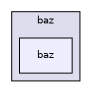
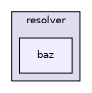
  digraph {
    compound=true
    n1 [fillcolor="#eeeeff" fontname=Helvetica fontsize=10 label=baz pencolor=black shape=box style=filled]
    subgraph cluster_1 {
      bgcolor="#ddddee"
      fontname=Helvetica
      fontsize=10
-     label=baz
+     label=resolver
      pencolor=black
      n1
    }
  }
